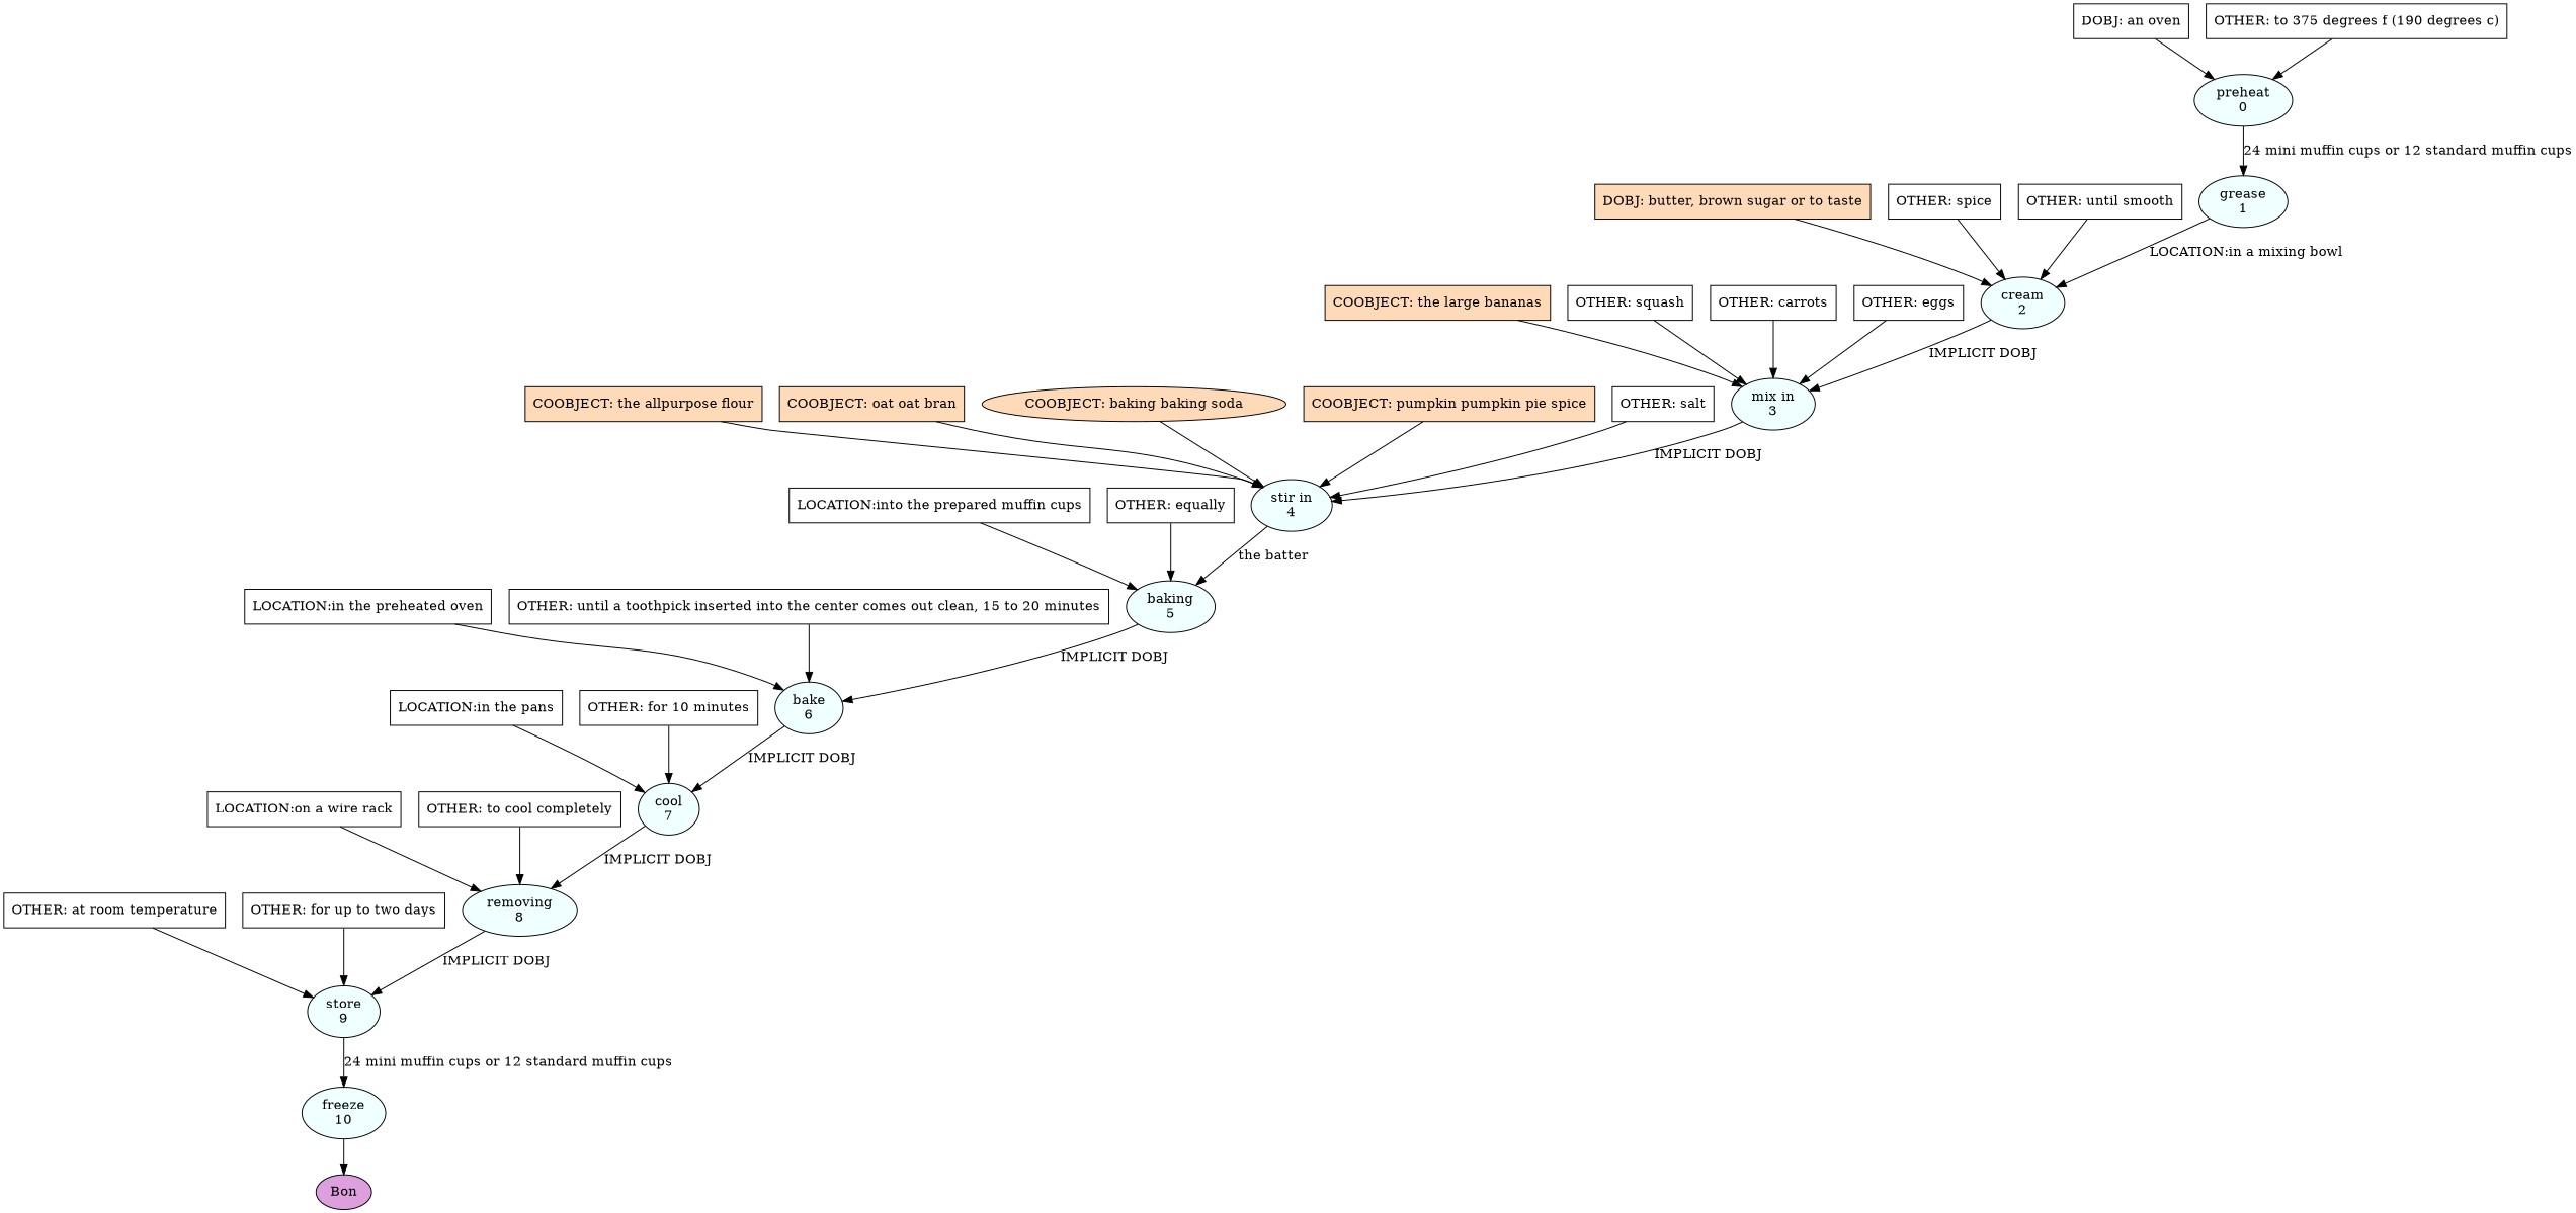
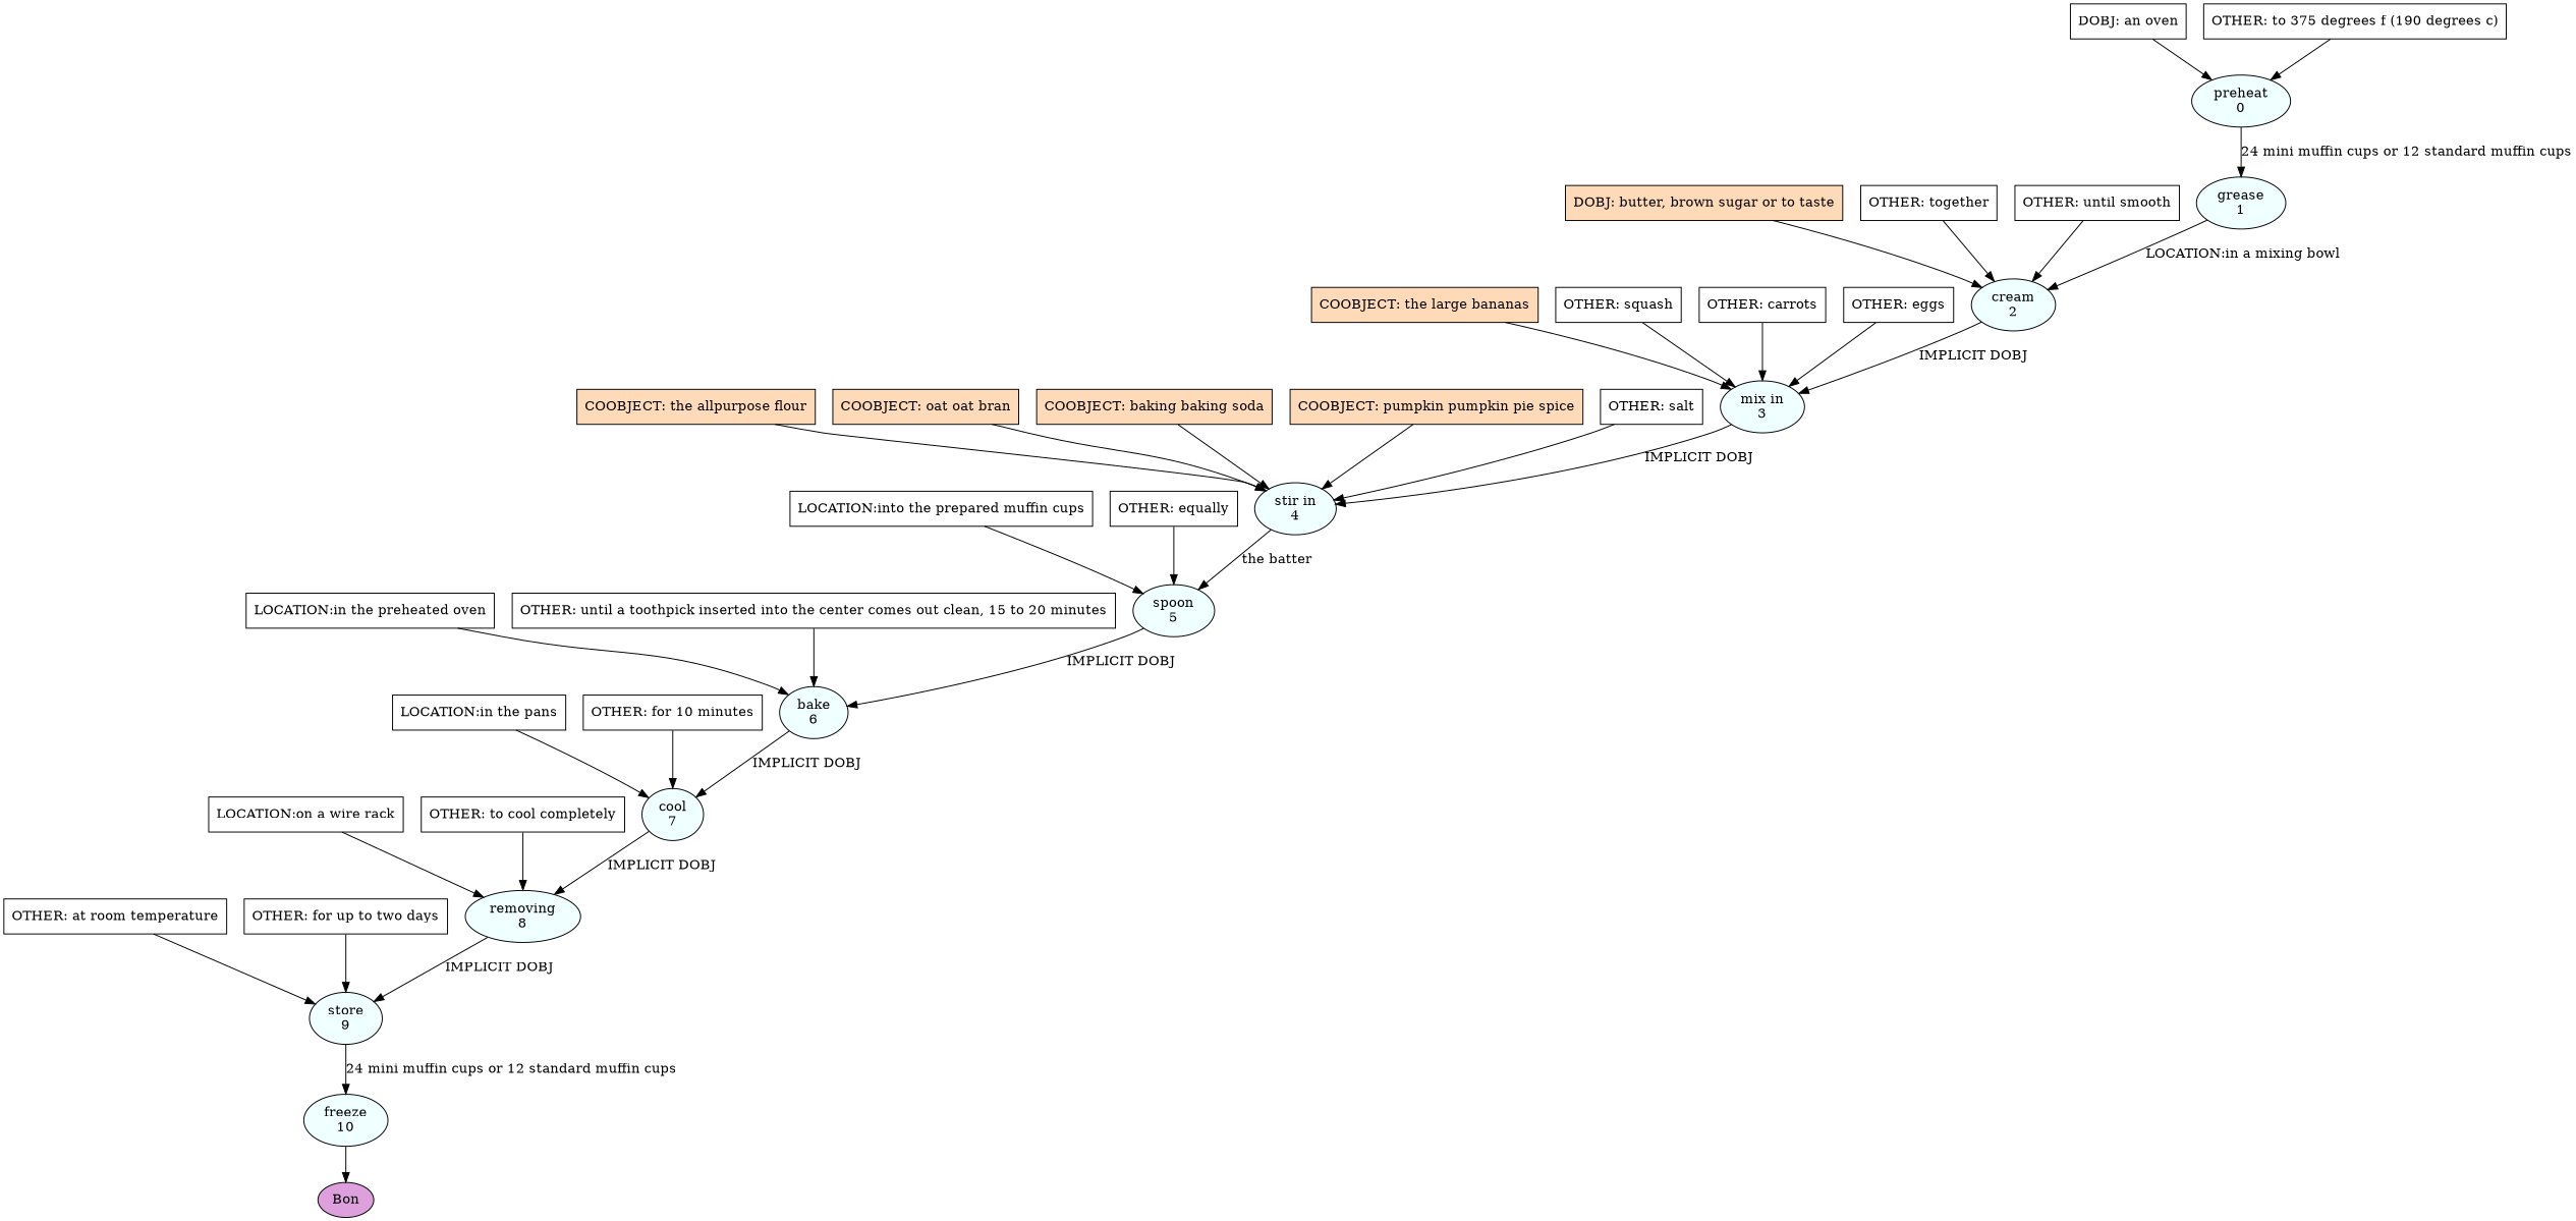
  digraph {
    node [fillcolor=white shape=box style=filled]
    n1 [fillcolor=azure label="preheat\n0" shape=oval]
    n2 [fillcolor=azure label="grease\n1" shape=oval]
    n3 [fillcolor=azure label="cream\n2" shape=oval]
    n4 [fillcolor=azure label="mix in\n3" shape=oval]
    n5 [fillcolor=azure label="stir in\n4" shape=oval]
-   n6 [fillcolor=azure label="baking\n5" shape=oval]
+   n6 [fillcolor=azure label="spoon\n5" shape=oval]
    n7 [fillcolor=azure label="bake\n6" shape=oval]
    n8 [fillcolor=azure label="cool\n7" shape=oval]
    n9 [fillcolor=azure label="removing\n8" shape=oval]
    n10 [fillcolor=azure label="store\n9" shape=oval]
    n11 [fillcolor=azure label="freeze\n10" shape=oval]
    n12 [fillcolor=plum label=Bon shape=oval]
    n13 [label="DOBJ: an oven"]
    n14 [label="OTHER: to 375 degrees f (190 degrees c)"]
    n15 [fillcolor=peachpuff label="DOBJ: butter, brown sugar or to taste"]
-   n16 [label="OTHER: spice"]
+   n16 [label="OTHER: together"]
    n17 [label="OTHER: until smooth"]
    n18 [fillcolor=peachpuff label="COOBJECT: the large bananas"]
    n19 [label="OTHER: squash"]
    n20 [label="OTHER: carrots"]
    n21 [label="OTHER: eggs"]
    n22 [fillcolor=peachpuff label="COOBJECT: the allpurpose flour"]
    n23 [fillcolor=peachpuff label="COOBJECT: oat oat bran"]
-   n24 [fillcolor=peachpuff label="COOBJECT: baking baking soda" shape=ellipse]
+   n24 [fillcolor=peachpuff label="COOBJECT: baking baking soda"]
    n25 [fillcolor=peachpuff label="COOBJECT: pumpkin pumpkin pie spice"]
    n26 [label="OTHER: salt"]
    n27 [label="LOCATION:into the prepared muffin cups"]
    n28 [label="OTHER: equally"]
    n29 [label="LOCATION:in the preheated oven"]
    n30 [label="OTHER: until a toothpick inserted into the center comes out clean, 15 to 20 minutes"]
    n31 [label="LOCATION:in the pans"]
    n32 [label="OTHER: for 10 minutes"]
    n33 [label="LOCATION:on a wire rack"]
    n34 [label="OTHER: to cool completely"]
    n35 [label="OTHER: at room temperature"]
    n36 [label="OTHER: for up to two days"]
    n1 -> n2 [label="24 mini muffin cups or 12 standard muffin cups"]
    n2 -> n3 [label="LOCATION:in a mixing bowl"]
    n3 -> n4 [label="IMPLICIT DOBJ"]
    n4 -> n5 [label="IMPLICIT DOBJ"]
    n5 -> n6 [label="the batter"]
    n6 -> n7 [label="IMPLICIT DOBJ"]
    n7 -> n8 [label="IMPLICIT DOBJ"]
    n8 -> n9 [label="IMPLICIT DOBJ"]
    n9 -> n10 [label="IMPLICIT DOBJ"]
    n10 -> n11 [label="24 mini muffin cups or 12 standard muffin cups"]
    n11 -> n12
    n13 -> n1
    n14 -> n1
    n15 -> n3
    n16 -> n3
    n17 -> n3
    n18 -> n4
    n19 -> n4
    n20 -> n4
    n21 -> n4
    n22 -> n5
    n23 -> n5
    n24 -> n5
    n25 -> n5
    n26 -> n5
    n27 -> n6
    n28 -> n6
    n29 -> n7
    n30 -> n7
    n31 -> n8
    n32 -> n8
    n33 -> n9
    n34 -> n9
    n35 -> n10
    n36 -> n10
  }
